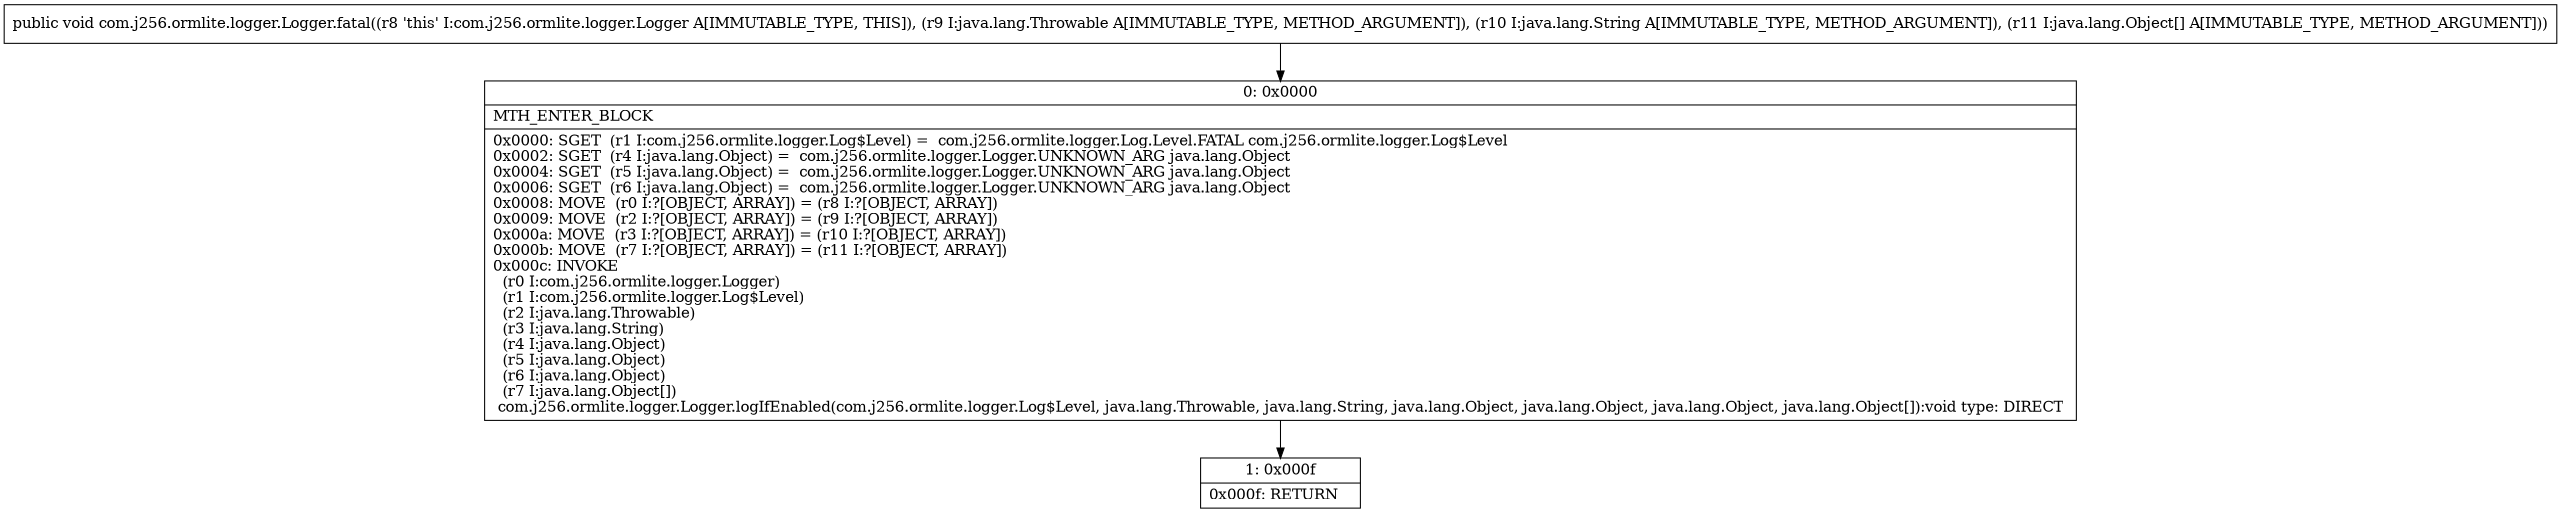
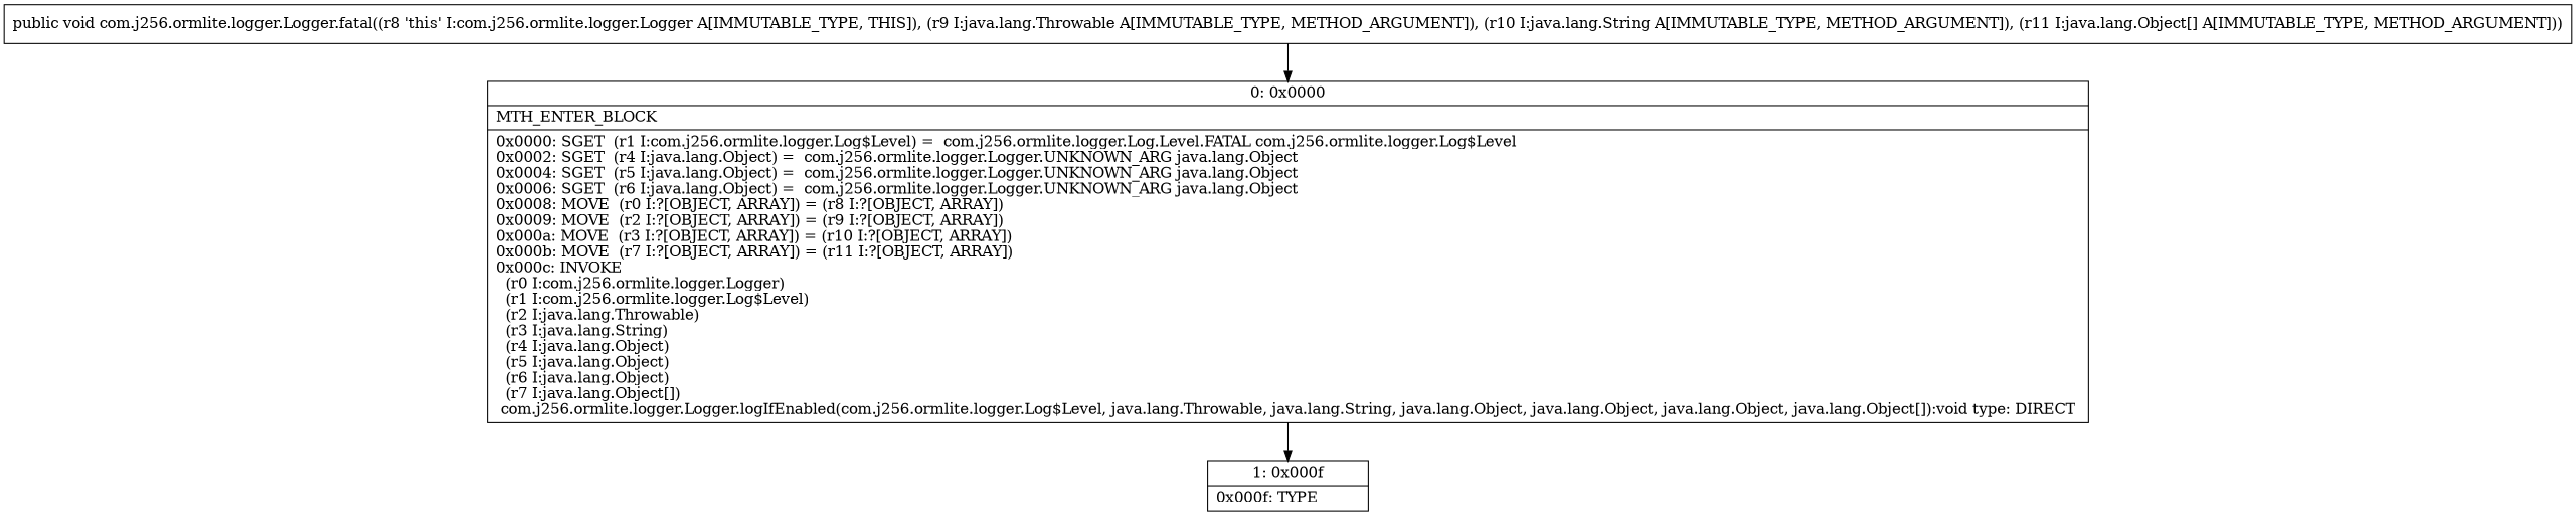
  digraph {
    node [shape=record]
    n1 [label="{0\:\ 0x0000|MTH_ENTER_BLOCK\l|0x0000: SGET  (r1 I:com.j256.ormlite.logger.Log$Level) =  com.j256.ormlite.logger.Log.Level.FATAL com.j256.ormlite.logger.Log$Level \l0x0002: SGET  (r4 I:java.lang.Object) =  com.j256.ormlite.logger.Logger.UNKNOWN_ARG java.lang.Object \l0x0004: SGET  (r5 I:java.lang.Object) =  com.j256.ormlite.logger.Logger.UNKNOWN_ARG java.lang.Object \l0x0006: SGET  (r6 I:java.lang.Object) =  com.j256.ormlite.logger.Logger.UNKNOWN_ARG java.lang.Object \l0x0008: MOVE  (r0 I:?[OBJECT, ARRAY]) = (r8 I:?[OBJECT, ARRAY]) \l0x0009: MOVE  (r2 I:?[OBJECT, ARRAY]) = (r9 I:?[OBJECT, ARRAY]) \l0x000a: MOVE  (r3 I:?[OBJECT, ARRAY]) = (r10 I:?[OBJECT, ARRAY]) \l0x000b: MOVE  (r7 I:?[OBJECT, ARRAY]) = (r11 I:?[OBJECT, ARRAY]) \l0x000c: INVOKE  \l  (r0 I:com.j256.ormlite.logger.Logger)\l  (r1 I:com.j256.ormlite.logger.Log$Level)\l  (r2 I:java.lang.Throwable)\l  (r3 I:java.lang.String)\l  (r4 I:java.lang.Object)\l  (r5 I:java.lang.Object)\l  (r6 I:java.lang.Object)\l  (r7 I:java.lang.Object[])\l com.j256.ormlite.logger.Logger.logIfEnabled(com.j256.ormlite.logger.Log$Level, java.lang.Throwable, java.lang.String, java.lang.Object, java.lang.Object, java.lang.Object, java.lang.Object[]):void type: DIRECT \l}"]
-   n2 [label="{1\:\ 0x000f|0x000f: RETURN   \l}"]
+   n2 [label="{1\:\ 0x000f|0x000f: TYPE   \l}"]
    n3 [label="{public void com.j256.ormlite.logger.Logger.fatal((r8 'this' I:com.j256.ormlite.logger.Logger A[IMMUTABLE_TYPE, THIS]), (r9 I:java.lang.Throwable A[IMMUTABLE_TYPE, METHOD_ARGUMENT]), (r10 I:java.lang.String A[IMMUTABLE_TYPE, METHOD_ARGUMENT]), (r11 I:java.lang.Object[] A[IMMUTABLE_TYPE, METHOD_ARGUMENT])) }"]
    n1 -> n2
    n3 -> n1
  }
